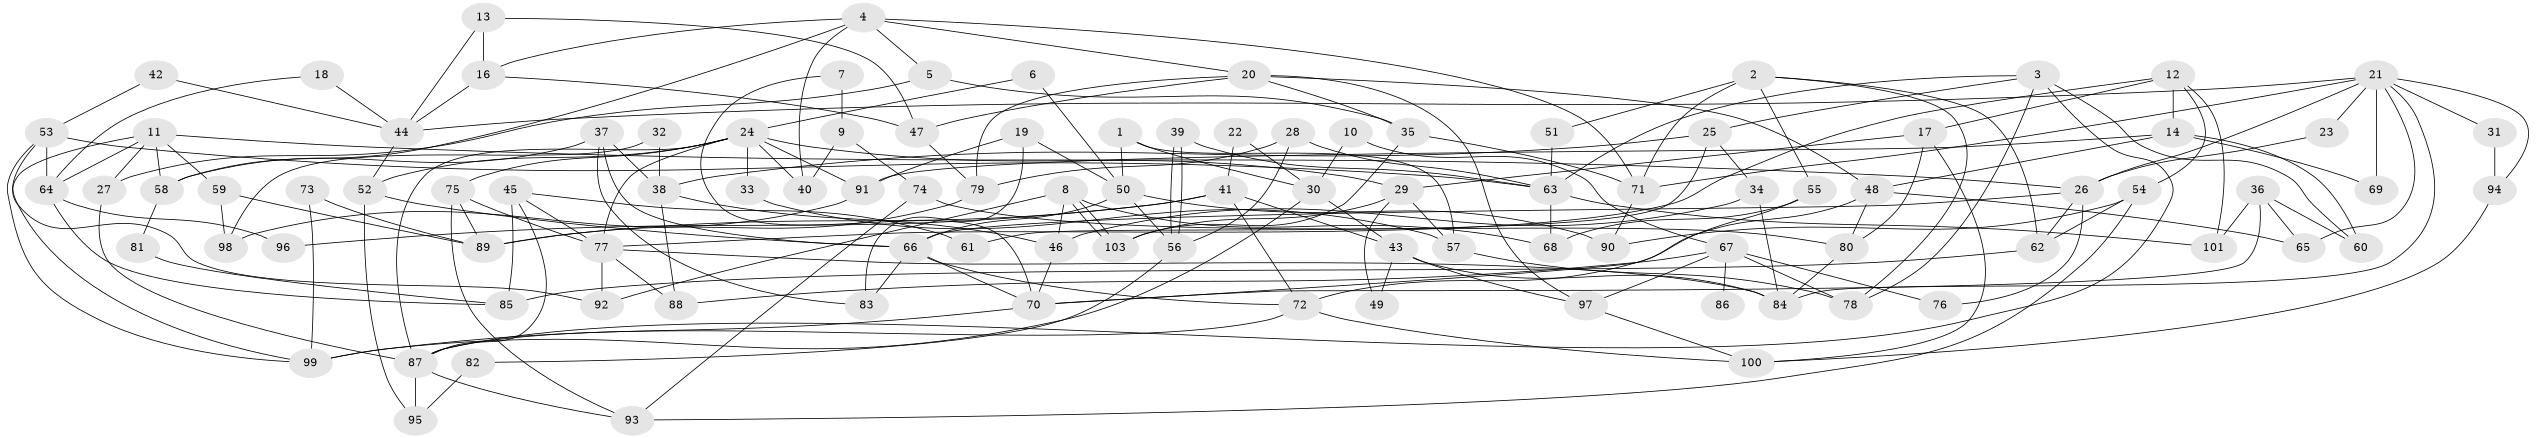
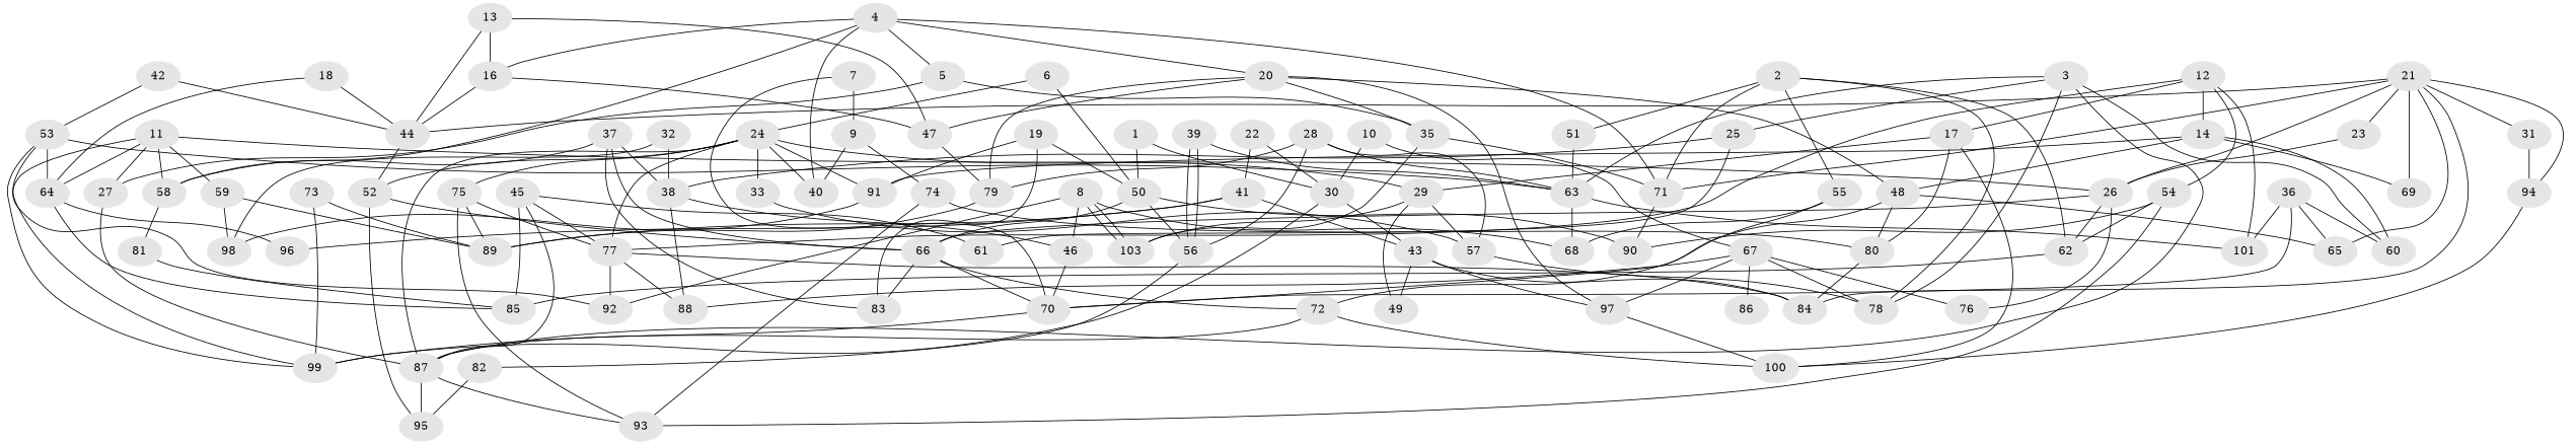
  graph {
    node [color=gray90 style=filled]
    1
    30
    50
    57
    99
    43
    56
    66
    90
    78
    2
    51
    55
    62
    71
    63
    68
    72
    85
    3
    25
    60
    87
-   34
    38
    61
    101
    93
    95
    4
    5
    16
    20
    40
    58
    27
    35
    44
    47
    48
    79
    97
    81
    n44 [label=103]
    6
    24
    77
    91
    29
    33
    52
    75
    7
    9
    70
    74
    8
    46
    92
    80
    10
    67
    76
    88
    86
    11
    26
    59
    64
    98
    89
    96
    12
    14
    17
    54
    69
    100
    84
    13
    65
    42
    53
    49
    18
    19
    83
    21
    23
    31
    94
    22
    41
    82
    28
    32
    36
    37
    39
    45
    73
    1 -- 30
    1 -- 50
-   1 -- 57
+   28 -- 57
    30 -- 99
    30 -- 43
    50 -- 56
    50 -- 66
    50 -- 90
    57 -- 78
    43 -- 97
    43 -- 84
    43 -- 49
    56 -- 82
    66 -- 72
    66 -- 70
    66 -- 83
    2 -- 78
    2 -- 51
    2 -- 55
    2 -- 62
    2 -- 71
    51 -- 63
    55 -- 68
    55 -- 72
    62 -- 85
    71 -- 90
    63 -- 68
    63 -- 101
    72 -- 87
    72 -- 100
    3 -- 78
    3 -- 63
    3 -- 25
    3 -- 60
    3 -- 87
-   25 -- 34
    25 -- 38
    25 -- 61
    87 -- 93
    87 -- 95
-   34 -- 46
-   34 -- 84
    38 -- 46
    38 -- 88
    4 -- 71
    4 -- 5
    4 -- 16
    4 -- 20
    4 -- 40
    4 -- 58
    5 -- 27
    5 -- 35
    16 -- 44
    16 -- 47
    20 -- 35
    20 -- 47
    20 -- 48
    20 -- 79
    20 -- 97
    58 -- 81
    27 -- 87
    35 -- 71
    35 -- n44
    44 -- 52
    47 -- 79
    48 -- 70
    48 -- 80
    48 -- 65
    79 -- 89
    97 -- 100
    81 -- 85
    6 -- 50
    6 -- 24
    24 -- 87
    24 -- 40
    24 -- 77
    24 -- 91
    24 -- 29
    24 -- 33
    24 -- 52
    24 -- 75
    77 -- 92
    77 -- 88
    77 -- 84
    91 -- 98
    29 -- 57
    29 -- n44
    29 -- 49
    33 -- 57
    52 -- 66
    52 -- 95
    75 -- 93
    75 -- 77
    75 -- 89
    7 -- 9
    7 -- 70
    9 -- 40
    9 -- 74
    70 -- 99
    74 -- 93
    74 -- 80
    8 -- 68
    8 -- n44
    8 -- n44
    8 -- 46
    8 -- 92
    46 -- 70
    80 -- 84
    10 -- 30
    10 -- 67
    67 -- 78
    67 -- 97
    67 -- 76
    67 -- 88
    67 -- 86
    11 -- 99
    11 -- 58
    11 -- 27
    11 -- 26
    11 -- 59
    11 -- 64
    26 -- 66
    26 -- 62
    26 -- 76
    59 -- 98
    59 -- 89
    64 -- 85
    64 -- 96
    12 -- 101
    12 -- 77
    12 -- 14
    12 -- 17
    12 -- 54
    14 -- 60
    14 -- 48
    14 -- 91
    14 -- 69
    17 -- 29
    17 -- 80
    17 -- 100
    54 -- 90
    54 -- 62
    54 -- 93
    13 -- 16
    13 -- 44
    13 -- 47
    42 -- 44
    42 -- 53
    53 -- 99
    53 -- 63
    53 -- 92
    53 -- 64
    18 -- 44
    18 -- 64
    19 -- 50
    19 -- 91
    19 -- 83
    21 -- 71
    21 -- 44
    21 -- 26
    21 -- 69
    21 -- 84
    21 -- 65
    21 -- 23
    21 -- 31
    21 -- 94
    23 -- 26
    31 -- 94
    94 -- 100
    22 -- 30
    22 -- 41
    41 -- 43
-   41 -- 72
    41 -- 89
    41 -- 96
    82 -- 95
    28 -- 56
    28 -- 63
    28 -- 79
    32 -- 38
    32 -- 98
    36 -- 60
    36 -- 101
    36 -- 70
    36 -- 65
    37 -- 66
    37 -- 38
    37 -- 58
    37 -- 83
    39 -- 56
    39 -- 56
    39 -- 63
    45 -- 85
    45 -- 87
    45 -- 61
    45 -- 77
    73 -- 99
    73 -- 89
  }
